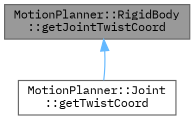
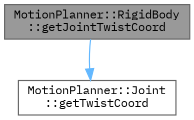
  digraph {
    rankdir=TB
    fontname="IBM Plex Mono"
    node [fontname="IBM Plex Mono" fontsize=10 shape=box style=filled]
    n1 [color=gray40 fillcolor=grey60 fontcolor=black height=0.2 label="MotionPlanner::RigidBody\l::getJointTwistCoord" width=0.4]
    n2 [color=grey40 fillcolor=white height=0.2 label="MotionPlanner::Joint\l::getTwistCoord" width=0.4]
-   n2 -> n1 [color=steelblue1 fontname="IBM Plex Mono" fontsize=10 labelfontname=Helvetica labelfontsize=10 style=solid]
+   n1 -> n2 [color=steelblue1 fontname="IBM Plex Mono" fontsize=10 labelfontname=Helvetica labelfontsize=10 style=solid]
  }
